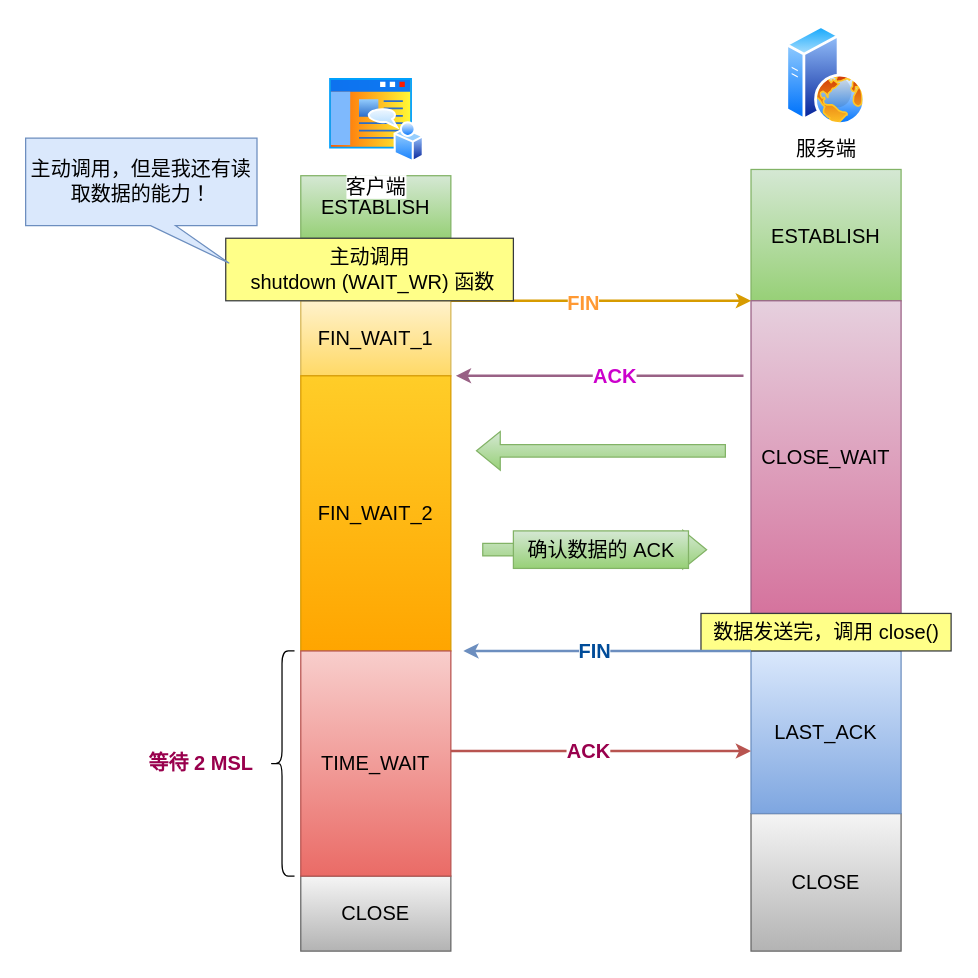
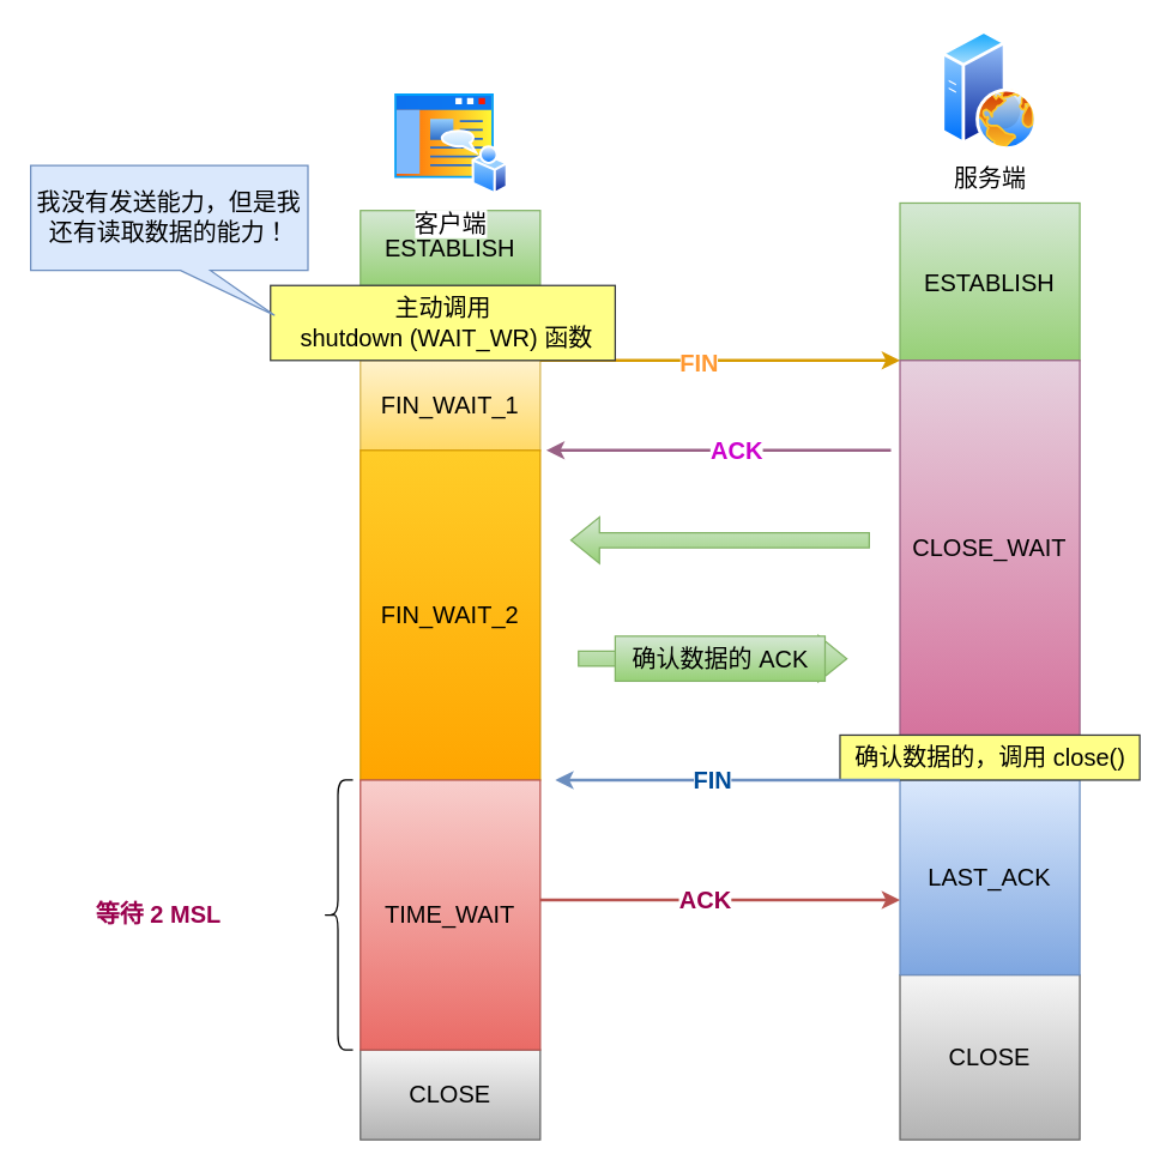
  <mxCell id="0" />
  <mxCell id="1" parent="0" />
  <mxCell id="2" value="ESTABLISH" style="rounded=0;whiteSpace=wrap;html=1;fontSize=16;fillColor=#d5e8d4;strokeColor=#82b366;gradientColor=#97d077;" vertex="1" parent="1"><mxGeometry x="240" y="140" width="120" height="50" as="geometry" /></mxCell>
  <mxCell id="3" value="客户端" style="aspect=fixed;perimeter=ellipsePerimeter;html=1;align=center;shadow=0;dashed=0;spacingTop=3;image;image=img/lib/active_directory/home_page.svg;fontSize=16;" vertex="1" parent="1"><mxGeometry x="261.11" y="60" width="77.78" height="70" as="geometry" /></mxCell>
  <mxCell id="4" value="服务端" style="aspect=fixed;perimeter=ellipsePerimeter;html=1;align=center;shadow=0;dashed=0;spacingTop=3;image;image=img/lib/active_directory/web_server.svg;fontSize=16;" vertex="1" parent="1"><mxGeometry x="628" y="20" width="64" height="80" as="geometry" /></mxCell>
  <mxCell id="5" value="ESTABLISH" style="rounded=0;whiteSpace=wrap;html=1;fontSize=16;fillColor=#d5e8d4;strokeColor=#82b366;gradientColor=#97d077;" vertex="1" parent="1"><mxGeometry x="600" y="135" width="120" height="105" as="geometry" /></mxCell>
  <mxCell id="6" value="FIN_WAIT_1" style="rounded=0;whiteSpace=wrap;html=1;fontSize=16;fillColor=#fff2cc;strokeColor=#d6b656;gradientColor=#ffd966;" vertex="1" parent="1"><mxGeometry x="240" y="240" width="120" height="60" as="geometry" /></mxCell>
  <mxCell id="7" value="&lt;b style=&quot;color: rgb(255, 153, 51); font-size: 16px;&quot;&gt;FIN&lt;/b&gt;" style="rounded=0;orthogonalLoop=1;jettySize=auto;html=1;fontSize=16;exitX=1;exitY=0;exitDx=0;exitDy=0;fillColor=#ffcd28;gradientColor=#ffa500;strokeColor=#d79b00;strokeWidth=2;" edge="1" parent="1"><mxGeometry x="-0.12" y="-2" relative="1" as="geometry"><mxPoint x="600" y="240" as="targetPoint" /><mxPoint as="offset" /><mxPoint x="360" y="240" as="sourcePoint" /></mxGeometry></mxCell>
  <mxCell id="8" value="CLOSE_WAIT" style="rounded=0;whiteSpace=wrap;html=1;fontSize=16;fillColor=#e6d0de;strokeColor=#996185;gradientColor=#d5739d;" vertex="1" parent="1"><mxGeometry x="600" y="240" width="120" height="250" as="geometry" /></mxCell>
  <mxCell id="9" value="&lt;b style=&quot;font-size: 16px;&quot;&gt;&lt;font color=&quot;#cc00cc&quot;&gt;ACK&lt;br&gt;&lt;/font&gt;&lt;/b&gt;" style="rounded=0;orthogonalLoop=1;jettySize=auto;html=1;fontSize=16;fillColor=#e6d0de;gradientColor=#d5739d;strokeColor=#996185;strokeWidth=2;entryX=1;entryY=1;entryDx=0;entryDy=0;" edge="1" parent="1"><mxGeometry x="-0.106" relative="1" as="geometry"><mxPoint x="364" y="300" as="targetPoint" /><mxPoint as="offset" /><mxPoint x="594" y="300" as="sourcePoint" /></mxGeometry></mxCell>
  <mxCell id="10" value="FIN_WAIT_2" style="rounded=0;whiteSpace=wrap;html=1;fontSize=16;fillColor=#ffcd28;strokeColor=#d79b00;gradientColor=#ffa500;" vertex="1" parent="1"><mxGeometry x="240" y="300" width="120" height="220" as="geometry" /></mxCell>
  <mxCell id="11" value="CLOSE" style="rounded=0;whiteSpace=wrap;html=1;fontSize=16;fillColor=#f5f5f5;strokeColor=#666666;gradientColor=#b3b3b3;" vertex="1" parent="1"><mxGeometry x="240" y="700" width="120" height="60" as="geometry" /></mxCell>
  <mxCell id="12" value="CLOSE" style="rounded=0;whiteSpace=wrap;html=1;fontSize=16;fillColor=#f5f5f5;strokeColor=#666666;gradientColor=#b3b3b3;" vertex="1" parent="1"><mxGeometry x="600" y="650" width="120" height="110" as="geometry" /></mxCell>
  <mxCell id="13" value="主动调用&lt;br&gt;&amp;nbsp;shutdown (WAIT_WR) 函数" style="text;html=1;align=center;verticalAlign=middle;resizable=0;points=[];autosize=1;strokeColor=#36393d;fillColor=#ffff88;fontSize=16;" vertex="1" parent="1"><mxGeometry x="180" y="190" width="230" height="50" as="geometry" /></mxCell>
- <mxCell id="14" value="主动调用，但是我还有读取数据的能力！" style="shape=callout;whiteSpace=wrap;html=1;perimeter=calloutPerimeter;fillColor=#dae8fc;strokeColor=#6c8ebf;size=30;position=0.54;base=20;position2=0.88;fontSize=16;" vertex="1" parent="1"><mxGeometry x="20" y="110" width="185" height="100" as="geometry" /></mxCell>
+ <mxCell id="14" value="我没有发送能力，但是我还有读取数据的能力！" style="shape=callout;whiteSpace=wrap;html=1;perimeter=calloutPerimeter;fillColor=#dae8fc;strokeColor=#6c8ebf;size=30;position=0.54;base=20;position2=0.88;fontSize=16;" vertex="1" parent="1"><mxGeometry x="20" y="110" width="185" height="100" as="geometry" /></mxCell>
  <mxCell id="15" value="" style="shape=flexArrow;endArrow=classic;html=1;rounded=0;fontSize=16;fillColor=#d5e8d4;strokeColor=#82b366;gradientColor=#97d077;" edge="1" parent="1"><mxGeometry width="50" height="50" relative="1" as="geometry"><mxPoint x="580" y="360" as="sourcePoint" /><mxPoint x="380" y="360" as="targetPoint" /></mxGeometry></mxCell>
  <mxCell id="16" value="" style="shape=flexArrow;endArrow=classic;html=1;rounded=0;fillColor=#d5e8d4;strokeColor=#82b366;gradientColor=#97d077;fontSize=16;" edge="1" parent="1"><mxGeometry width="50" height="50" relative="1" as="geometry"><mxPoint x="385" y="439" as="sourcePoint" /><mxPoint x="565" y="439" as="targetPoint" /></mxGeometry></mxCell>
  <mxCell id="17" value="确认数据的 ACK" style="text;html=1;align=center;verticalAlign=middle;resizable=0;points=[];autosize=1;strokeColor=#82b366;fillColor=#d5e8d4;gradientColor=#97d077;fontSize=16;" vertex="1" parent="1"><mxGeometry x="410" y="424" width="140" height="30" as="geometry" /></mxCell>
  <mxCell id="18" value="LAST_ACK" style="rounded=0;whiteSpace=wrap;html=1;fontSize=16;fillColor=#dae8fc;strokeColor=#6c8ebf;gradientColor=#7ea6e0;" vertex="1" parent="1"><mxGeometry x="600" y="520" width="120" height="130" as="geometry" /></mxCell>
- <mxCell id="19" value="数据发送完，调用 close()" style="text;html=1;align=center;verticalAlign=middle;resizable=0;points=[];autosize=1;strokeColor=#36393d;fillColor=#ffff88;fontSize=16;" vertex="1" parent="1"><mxGeometry x="560" y="490" width="200" height="30" as="geometry" /></mxCell>
+ <mxCell id="19" value="确认数据的，调用 close()" style="text;html=1;align=center;verticalAlign=middle;resizable=0;points=[];autosize=1;strokeColor=#36393d;fillColor=#ffff88;fontSize=16;" vertex="1" parent="1"><mxGeometry x="560" y="490" width="200" height="30" as="geometry" /></mxCell>
  <mxCell id="20" value="&lt;b style=&quot;font-size: 16px;&quot;&gt;&lt;font color=&quot;#004c99&quot;&gt;FIN&lt;br&gt;&lt;/font&gt;&lt;/b&gt;" style="rounded=0;orthogonalLoop=1;jettySize=auto;html=1;fontSize=16;fillColor=#dae8fc;gradientColor=#7ea6e0;strokeColor=#6c8ebf;strokeWidth=2;" edge="1" parent="1"><mxGeometry x="0.09" relative="1" as="geometry"><mxPoint x="370" y="520" as="targetPoint" /><mxPoint as="offset" /><mxPoint x="600" y="520" as="sourcePoint" /></mxGeometry></mxCell>
  <mxCell id="21" value="TIME_WAIT" style="rounded=0;whiteSpace=wrap;html=1;fontSize=16;fillColor=#f8cecc;strokeColor=#b85450;gradientColor=#ea6b66;" vertex="1" parent="1"><mxGeometry x="240" y="520" width="120" height="180" as="geometry" /></mxCell>
  <mxCell id="22" value="&lt;b style=&quot;font-size: 16px;&quot;&gt;&lt;font color=&quot;#99004d&quot;&gt;ACK&lt;br&gt;&lt;/font&gt;&lt;/b&gt;" style="rounded=0;orthogonalLoop=1;jettySize=auto;html=1;fontSize=16;exitX=1;exitY=0;exitDx=0;exitDy=0;fillColor=#f8cecc;gradientColor=#ea6b66;strokeColor=#b85450;strokeWidth=2;" edge="1" parent="1"><mxGeometry x="-0.083" relative="1" as="geometry"><mxPoint x="600" y="600" as="targetPoint" /><mxPoint as="offset" /><mxPoint x="360" y="600" as="sourcePoint" /></mxGeometry></mxCell>
  <mxCell id="23" value="" style="shape=curlyBracket;whiteSpace=wrap;html=1;rounded=1;fontColor=#99004D;" vertex="1" parent="1"><mxGeometry x="215" y="520" width="20" height="180" as="geometry" /></mxCell>
- <mxCell id="24" value="等待 2 MSL" style="text;html=1;align=center;verticalAlign=middle;resizable=0;points=[];autosize=1;strokeColor=none;fillColor=none;fontColor=#99004D;fontSize=16;fontStyle=1" vertex="1" parent="1"><mxGeometry x="105" y="595" width="110" height="30" as="geometry" /></mxCell>
+ <mxCell id="24" value="等待 2 MSL" style="text;html=1;align=center;verticalAlign=middle;resizable=0;points=[];autosize=1;strokeColor=none;fillColor=none;fontColor=#99004D;fontSize=16;fontStyle=1" vertex="1" parent="1"><mxGeometry x="50" y="595" width="110" height="30" as="geometry" /></mxCell>
